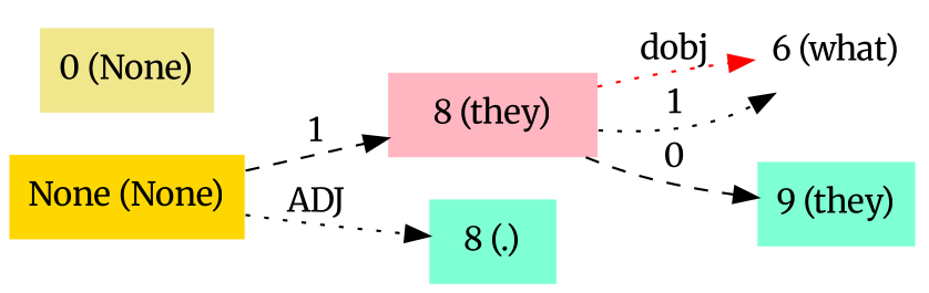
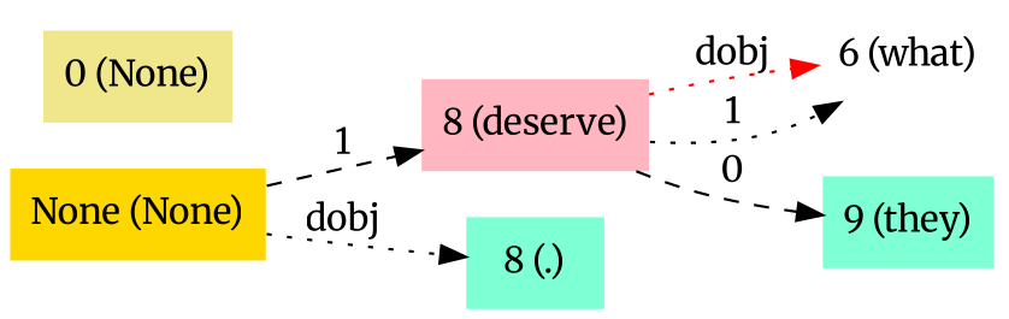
  digraph {
    fontname=Merriweather
    rankdir=LR
    node [color=deeppink fillcolor=aquamarine fontname=Merriweather shape=plaintext style=filled]
    edge [dir=forward fontname=Merriweather style=dotted]
    n1 [color=darkgreen fillcolor=gold label="None (None)"]
-   n2 [fillcolor=lightpink label="8 (they)"]
+   n2 [fillcolor=lightpink label="8 (deserve)"]
    n3 [label="8 (.)"]
    n4 [color=black fillcolor=white label="6 (what)"]
    n5 [label="9 (they)"]
    n6 [color=darkgreen fillcolor=khaki label="0 (None)"]
    n1 -> n2 [label=1 style=dashed]
-   n1 -> n3 [label=ADJ]
+   n1 -> n3 [label=dobj]
    n2 -> n4 [color=red label=dobj]
    n2 -> n4 [label=1]
    n2 -> n5 [label=0 style=dashed]
  }
